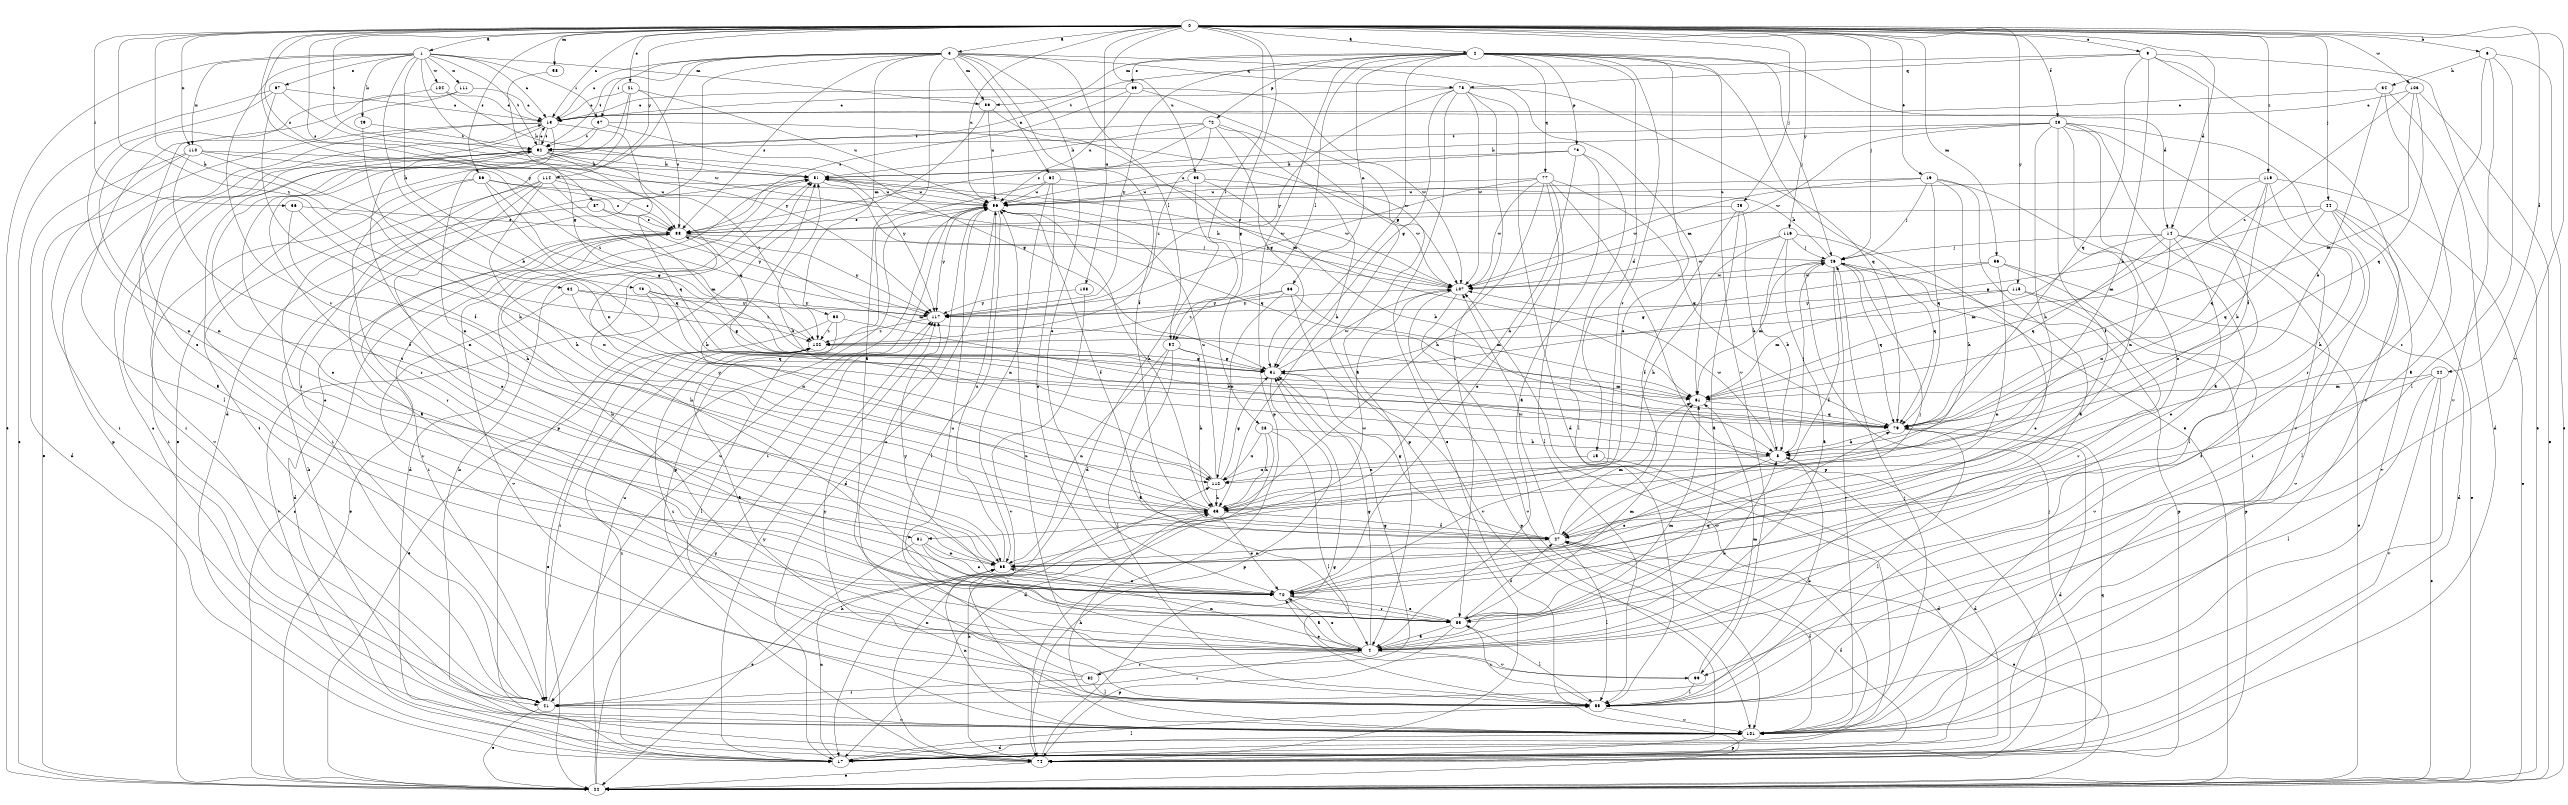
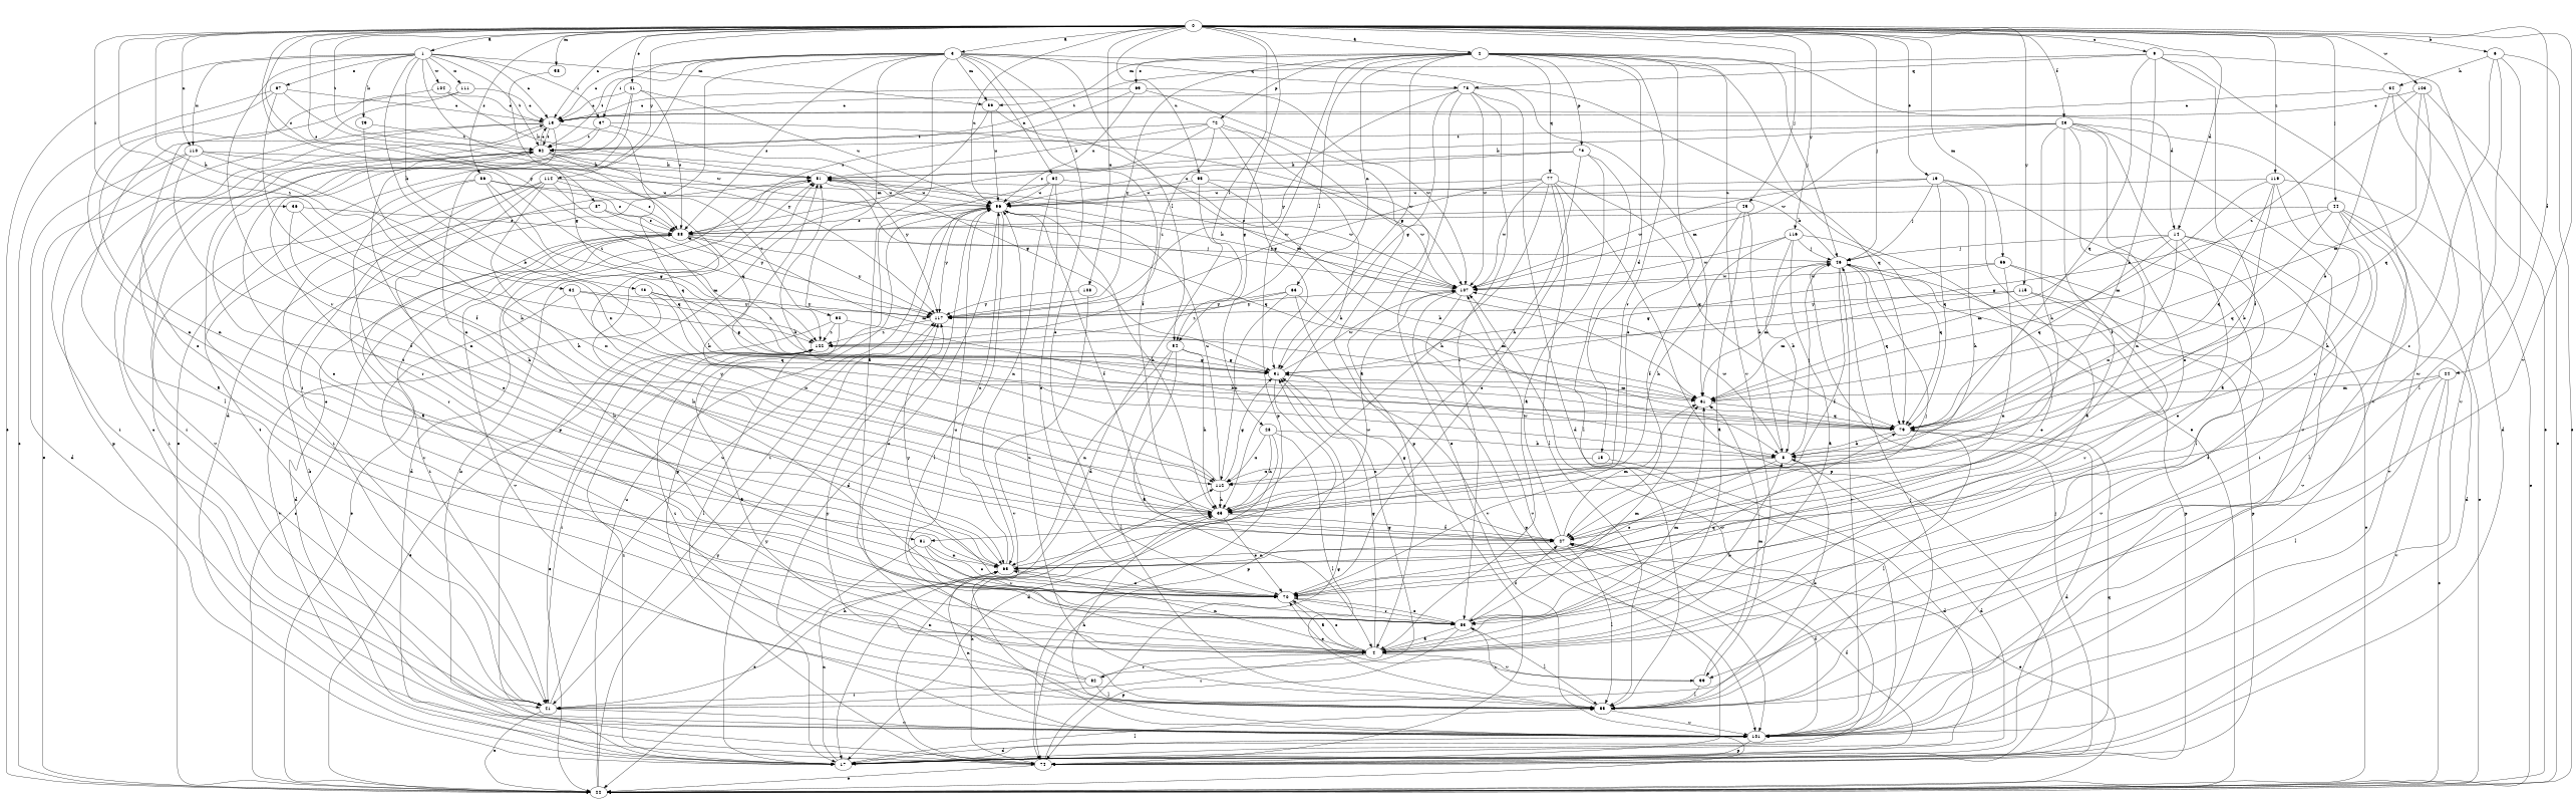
  strict digraph {
    0
    1
    2
    3
    6
    9
    13
    14
    19
    21
    23
    24
    28
    32
    36
    44
    45
    46
    54
    56
    58
    86
    87
    88
    92
    95
    96
    99
    103
    108
    110
    114
    115
    116
    117
    119
    122
    8
    22
    37
    48
    49
    59
    67
    81
    104
    107
    111
    15
    31
    63
    69
    70
    72
    73
    74
    77
    4
    17
    27
    n61 [label=41]
    60
    61
    64
    78
    34
    55
    83
    101
    79
    65
    112
    35
    51
    82
    0 -> 1 [label=a]
    0 -> 2 [label=a]
    0 -> 3 [label=a]
    0 -> 6 [label=b]
    0 -> 9 [label=c]
    0 -> 13 [label=c]
    0 -> 14 [label=d]
    0 -> 19 [label=e]
    0 -> 21 [label=e]
    0 -> 23 [label=f]
    0 -> 24 [label=f]
    0 -> 28 [label=g]
    0 -> 32 [label=h]
    0 -> 36 [label=i]
    0 -> 44 [label=j]
    0 -> 45 [label=j]
    0 -> 46 [label=j]
    0 -> 54 [label=l]
    0 -> 56 [label=m]
    0 -> 58 [label=m]
    0 -> 86 [label=s]
    0 -> 87 [label=s]
    0 -> 88 [label=s]
    0 -> 92 [label=t]
    0 -> 95 [label=u]
    0 -> 96 [label=u]
    0 -> 99 [label=v]
    0 -> 103 [label=w]
    0 -> 108 [label=x]
    0 -> 110 [label=x]
    0 -> 114 [label=y]
    0 -> 115 [label=y]
    0 -> 116 [label=y]
    0 -> 117 [label=y]
    0 -> 119 [label=z]
    0 -> 122 [label=z]
    1 -> 13 [label=c]
    1 -> 92 [label=t]
    1 -> 110 [label=x]
    1 -> 8 [label=b]
    1 -> 22 [label=e]
    1 -> 37 [label=i]
    1 -> 48 [label=k]
    1 -> 49 [label=k]
    1 -> 59 [label=m]
    1 -> 67 [label=o]
    1 -> 81 [label=r]
    1 -> 104 [label=w]
    1 -> 107 [label=w]
    1 -> 111 [label=x]
    2 -> 14 [label=d]
    2 -> 46 [label=j]
    2 -> 54 [label=l]
    2 -> 99 [label=v]
    2 -> 117 [label=y]
    2 -> 22 [label=e]
    2 -> 59 [label=m]
    2 -> 81 [label=r]
    2 -> 15 [label=d]
    2 -> 31 [label=g]
    2 -> 63 [label=n]
    2 -> 69 [label=o]
    2 -> 70 [label=o]
    2 -> 72 [label=p]
    2 -> 73 [label=p]
    2 -> 74 [label=p]
    2 -> 77 [label=q]
    3 -> 13 [label=c]
    3 -> 54 [label=l]
    3 -> 88 [label=s]
    3 -> 92 [label=t]
    3 -> 37 [label=i]
    3 -> 59 [label=m]
    3 -> 70 [label=o]
    3 -> 4 [label=a]
    3 -> 17 [label=d]
    3 -> 27 [label=f]
    3 -> n61 [label=i]
    3 -> 60 [label=m]
    3 -> 61 [label=m]
    3 -> 64 [label=n]
    3 -> 78 [label=q]
    6 -> 22 [label=e]
    6 -> 34 [label=h]
    6 -> 55 [label=l]
    6 -> 83 [label=r]
    6 -> 101 [label=v]
    9 -> 92 [label=t]
    9 -> 8 [label=b]
    9 -> 22 [label=e]
    9 -> 27 [label=f]
    9 -> 78 [label=q]
    9 -> 101 [label=v]
    9 -> 79 [label=q]
    13 -> 92 [label=t]
    13 -> 22 [label=e]
    13 -> 74 [label=p]
    13 -> 4 [label=a]
    13 -> 79 [label=q]
    13 -> 65 [label=n]
    14 -> 46 [label=j]
    14 -> 70 [label=o]
    14 -> 17 [label=d]
    14 -> 61 [label=m]
    14 -> 101 [label=v]
    14 -> 79 [label=q]
    14 -> 112 [label=x]
    19 -> 46 [label=j]
    19 -> 96 [label=u]
    19 -> 107 [label=w]
    19 -> 4 [label=a]
    19 -> 55 [label=l]
    19 -> 79 [label=q]
    19 -> 35 [label=h]
    21 -> 13 [label=c]
    21 -> 88 [label=s]
    21 -> 96 [label=u]
    21 -> 22 [label=e]
    21 -> 65 [label=n]
    23 -> 92 [label=t]
    23 -> 107 [label=w]
    23 -> 70 [label=o]
    23 -> 4 [label=a]
    23 -> 27 [label=f]
    23 -> 83 [label=r]
    23 -> 101 [label=v]
    23 -> 65 [label=n]
    23 -> 35 [label=h]
    23 -> 51 [label=k]
    24 -> 22 [label=e]
    24 -> 27 [label=f]
    24 -> 61 [label=m]
    24 -> 55 [label=l]
    24 -> 101 [label=v]
    28 -> 8 [label=b]
    28 -> 17 [label=d]
    28 -> 55 [label=l]
    28 -> 112 [label=x]
    28 -> 35 [label=h]
    32 -> 117 [label=y]
    32 -> 122 [label=z]
    32 -> 83 [label=r]
    32 -> 112 [label=x]
    36 -> 88 [label=s]
    36 -> 112 [label=x]
    36 -> 35 [label=h]
    44 -> 88 [label=s]
    44 -> 22 [label=e]
    44 -> 31 [label=g]
    44 -> n61 [label=i]
    44 -> 55 [label=l]
    44 -> 101 [label=v]
    44 -> 79 [label=q]
    45 -> 88 [label=s]
    45 -> 8 [label=b]
    45 -> 4 [label=a]
    45 -> 27 [label=f]
    46 -> 107 [label=w]
    46 -> 70 [label=o]
    46 -> 74 [label=p]
    46 -> 27 [label=f]
    46 -> 61 [label=m]
    46 -> 101 [label=v]
    46 -> 79 [label=q]
    46 -> 51 [label=k]
    54 -> 31 [label=g]
    54 -> 4 [label=a]
    54 -> 55 [label=l]
    54 -> 65 [label=n]
    54 -> 35 [label=h]
    56 -> 22 [label=e]
    56 -> 107 [label=w]
    56 -> 31 [label=g]
    56 -> 74 [label=p]
    56 -> 65 [label=n]
    58 -> 31 [label=g]
    86 -> 88 [label=s]
    86 -> 96 [label=u]
    86 -> 31 [label=g]
    86 -> n61 [label=i]
    86 -> 83 [label=r]
    86 -> 79 [label=q]
    87 -> 88 [label=s]
    87 -> 117 [label=y]
    87 -> 70 [label=o]
    88 -> 46 [label=j]
    88 -> 117 [label=y]
    88 -> 22 [label=e]
    88 -> 17 [label=d]
    88 -> n61 [label=i]
    88 -> 61 [label=m]
    88 -> 101 [label=v]
    92 -> 13 [label=c]
    92 -> 117 [label=y]
    92 -> 122 [label=z]
    92 -> 70 [label=o]
    92 -> n61 [label=i]
    92 -> 101 [label=v]
    92 -> 79 [label=q]
    92 -> 51 [label=k]
    95 -> 96 [label=u]
    95 -> 8 [label=b]
    95 -> 107 [label=w]
    95 -> 17 [label=d]
    96 -> 88 [label=s]
    96 -> 117 [label=y]
    96 -> 17 [label=d]
    96 -> 27 [label=f]
    96 -> n61 [label=i]
    96 -> 55 [label=l]
    96 -> 35 [label=h]
    99 -> 70 [label=o]
    99 -> 61 [label=m]
    99 -> 55 [label=l]
    103 -> 13 [label=c]
    103 -> 122 [label=z]
    103 -> 22 [label=e]
    103 -> 61 [label=m]
    103 -> 79 [label=q]
    108 -> 117 [label=y]
    108 -> 101 [label=v]
    110 -> 122 [label=z]
    110 -> 17 [label=d]
    110 -> 27 [label=f]
    110 -> n61 [label=i]
    110 -> 112 [label=x]
    110 -> 51 [label=k]
    114 -> 88 [label=s]
    114 -> 96 [label=u]
    114 -> 70 [label=o]
    114 -> 4 [label=a]
    114 -> n61 [label=i]
    114 -> 61 [label=m]
    114 -> 35 [label=h]
    115 -> 117 [label=y]
    115 -> 61 [label=m]
    115 -> 83 [label=r]
    115 -> 101 [label=v]
    116 -> 46 [label=j]
    116 -> 8 [label=b]
    116 -> 107 [label=w]
    116 -> 4 [label=a]
    116 -> 79 [label=q]
    116 -> 35 [label=h]
    117 -> 122 [label=z]
    119 -> 96 [label=u]
    119 -> 8 [label=b]
    119 -> 22 [label=e]
    119 -> 61 [label=m]
    119 -> 79 [label=q]
    119 -> 35 [label=h]
    122 -> 22 [label=e]
    122 -> 31 [label=g]
    122 -> 4 [label=a]
    122 -> n61 [label=i]
    8 -> 46 [label=j]
    8 -> 107 [label=w]
    8 -> 70 [label=o]
    8 -> 17 [label=d]
    8 -> 112 [label=x]
    22 -> 88 [label=s]
    22 -> 96 [label=u]
    22 -> 117 [label=y]
    37 -> 92 [label=t]
    37 -> 107 [label=w]
    37 -> 31 [label=g]
    37 -> 83 [label=r]
    48 -> 117 [label=y]
    48 -> 31 [label=g]
    48 -> 101 [label=v]
    48 -> 79 [label=q]
    49 -> 92 [label=t]
    49 -> 35 [label=h]
    59 -> 96 [label=u]
    59 -> 74 [label=p]
    59 -> 61 [label=m]
    67 -> 13 [label=c]
    67 -> 117 [label=y]
    67 -> 22 [label=e]
    67 -> 27 [label=f]
    67 -> 65 [label=n]
    81 -> 22 [label=e]
    81 -> 70 [label=o]
    81 -> 83 [label=r]
    81 -> 65 [label=n]
    104 -> 13 [label=c]
    104 -> 65 [label=n]
    104 -> 51 [label=k]
    107 -> 117 [label=y]
    107 -> 74 [label=p]
    107 -> 101 [label=v]
    107 -> 51 [label=k]
    111 -> 13 [label=c]
    111 -> 70 [label=o]
    111 -> 55 [label=l]
    15 -> 17 [label=d]
    15 -> 112 [label=x]
    31 -> 107 [label=w]
    31 -> 74 [label=p]
    31 -> 61 [label=m]
    63 -> 117 [label=y]
    63 -> 122 [label=z]
    63 -> 61 [label=m]
    63 -> 101 [label=v]
    63 -> 112 [label=x]
    69 -> 13 [label=c]
    69 -> 88 [label=s]
    69 -> 96 [label=u]
    69 -> 107 [label=w]
    69 -> 4 [label=a]
    70 -> 117 [label=y]
    70 -> 4 [label=a]
    70 -> 83 [label=r]
    72 -> 88 [label=s]
    72 -> 92 [label=t]
    72 -> 122 [label=z]
    72 -> 31 [label=g]
    72 -> 74 [label=p]
    72 -> 35 [label=h]
    72 -> 51 [label=k]
    73 -> 96 [label=u]
    73 -> 4 [label=a]
    73 -> 55 [label=l]
    73 -> 35 [label=h]
    73 -> 51 [label=k]
    74 -> 46 [label=j]
    74 -> 22 [label=e]
    74 -> 31 [label=g]
    74 -> 27 [label=f]
    74 -> 112 [label=x]
    74 -> 35 [label=h]
    74 -> 51 [label=k]
    77 -> 96 [label=u]
    77 -> 117 [label=y]
    77 -> 107 [label=w]
    77 -> 70 [label=o]
    77 -> 74 [label=p]
    77 -> 55 [label=l]
    77 -> 79 [label=q]
    77 -> 35 [label=h]
    4 -> 96 [label=u]
    4 -> 99 [label=v]
    4 -> 8 [label=b]
    4 -> 31 [label=g]
    4 -> 70 [label=o]
    4 -> n61 [label=i]
    4 -> 61 [label=m]
    4 -> 65 [label=n]
    4 -> 51 [label=k]
    4 -> 82 [label=r]
    17 -> 117 [label=y]
    17 -> 122 [label=z]
    17 -> 107 [label=w]
    17 -> 55 [label=l]
    17 -> 79 [label=q]
    17 -> 65 [label=n]
    17 -> 51 [label=k]
    27 -> 22 [label=e]
    27 -> 107 [label=w]
    27 -> 31 [label=g]
    27 -> 61 [label=m]
    27 -> 55 [label=l]
    27 -> 65 [label=n]
    n61 -> 92 [label=t]
    n61 -> 96 [label=u]
    n61 -> 22 [label=e]
    n61 -> 101 [label=v]
    n61 -> 35 [label=h]
    60 -> 122 [label=z]
    60 -> 8 [label=b]
    60 -> 22 [label=e]
    60 -> 55 [label=l]
    61 -> 79 [label=q]
    64 -> 96 [label=u]
    64 -> 107 [label=w]
    64 -> 70 [label=o]
    64 -> 74 [label=p]
    64 -> 65 [label=n]
    78 -> 13 [label=c]
    78 -> 117 [label=y]
    78 -> 22 [label=e]
    78 -> 107 [label=w]
    78 -> 31 [label=g]
    78 -> 17 [label=d]
    78 -> 83 [label=r]
    78 -> 79 [label=q]
    34 -> 13 [label=c]
    34 -> 8 [label=b]
-   34 -> 4 [label=a]
+   34 -> 4 [label=w]
    34 -> 17 [label=d]
    55 -> 96 [label=u]
    55 -> 117 [label=y]
    55 -> 8 [label=b]
    55 -> 83 [label=r]
    55 -> 101 [label=v]
    83 -> 70 [label=o]
    83 -> 74 [label=p]
    83 -> 4 [label=a]
    83 -> 27 [label=f]
    83 -> 61 [label=m]
    83 -> 55 [label=l]
    83 -> 79 [label=q]
    83 -> 51 [label=k]
    101 -> 13 [label=c]
    101 -> 46 [label=j]
    101 -> 74 [label=p]
    101 -> 17 [label=d]
    101 -> 27 [label=f]
    101 -> 65 [label=n]
    101 -> 35 [label=h]
    79 -> 8 [label=b]
    79 -> 17 [label=d]
    79 -> 55 [label=l]
    65 -> 46 [label=j]
    65 -> 92 [label=t]
    65 -> 96 [label=u]
    65 -> 107 [label=w]
    65 -> 70 [label=o]
    112 -> 96 [label=u]
    112 -> 31 [label=g]
    112 -> 35 [label=h]
    112 -> 51 [label=k]
    35 -> 88 [label=y]
    35 -> 70 [label=o]
    35 -> 27 [label=f]
    35 -> 51 [label=k]
    51 -> 96 [label=u]
    51 -> 107 [label=w]
    51 -> 17 [label=d]
    51 -> 79 [label=q]
    82 -> 96 [label=u]
    82 -> 122 [label=z]
    82 -> 31 [label=g]
    82 -> n61 [label=i]
    82 -> 55 [label=l]
  }
